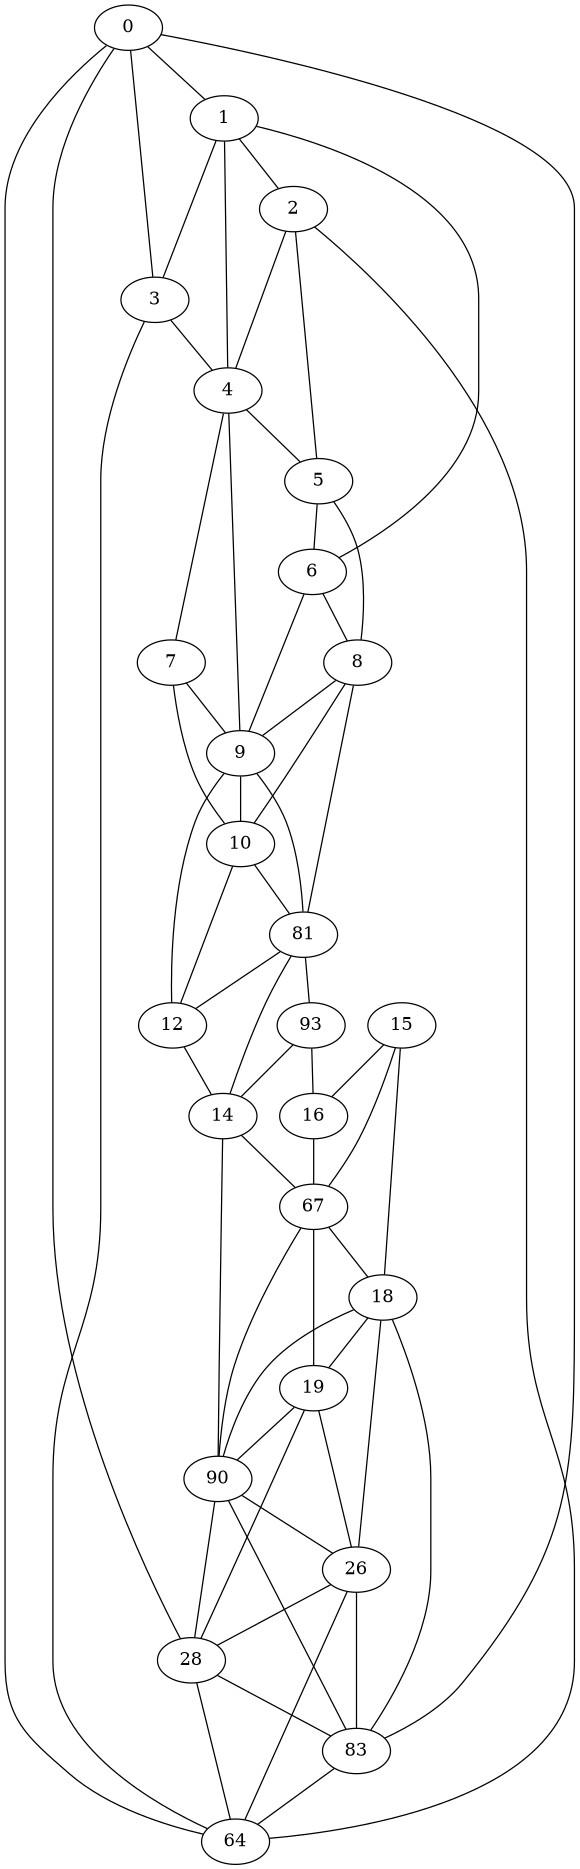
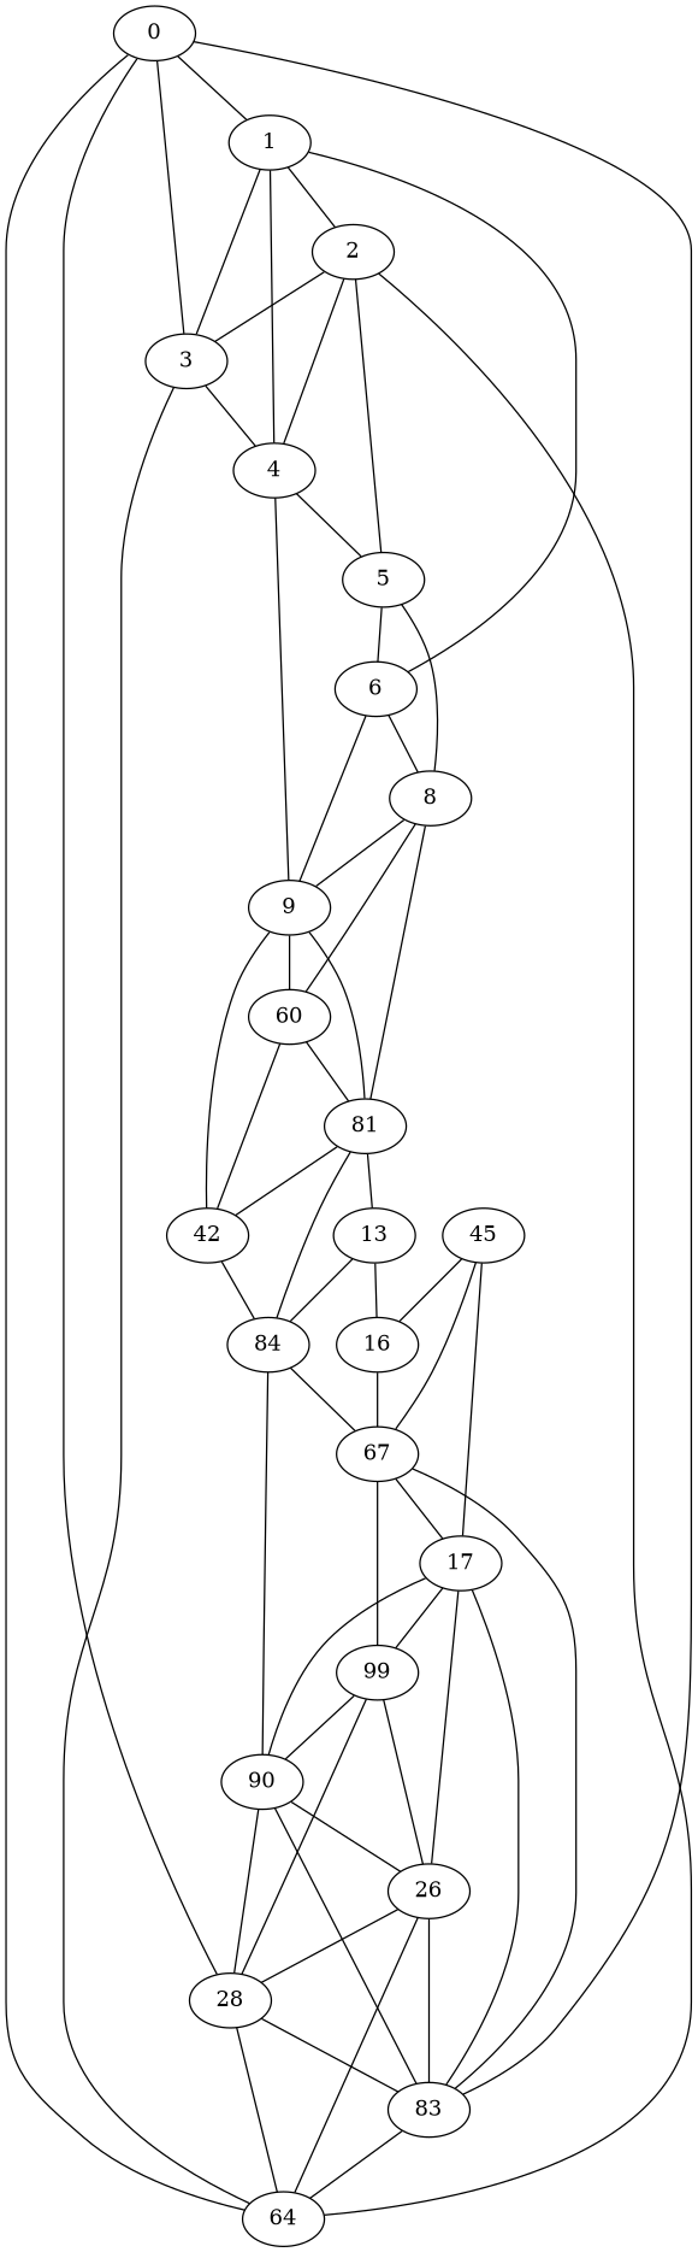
  strict graph {
    edge [is_available=True prob=1.0]
    0
    1
    3
    n4 [label=28]
    n5 [label=83]
    n6 [label=64]
    2
    4
    6
    5
-   7
    9
    8
-   10
+   10 [label=60]
    n15 [label=81]
-   12
-   13 [label=93]
-   14
+   12 [label=42]
+   13
+   14 [label=84]
    16
    n20 [label=67]
    n21 [label=90]
-   15
-   18
-   19
+   15 [label=45]
+   18 [label=17]
+   19 [label=99]
    n25 [label=26]
    0 -- 1
    0 -- 3 [prob=0.220848893083]
    0 -- n4 [prob=0.968396561834]
    0 -- n5 [prob=0.357744773509]
    0 -- n6 [prob=0.505384851502]
    1 -- 3 [prob=0.826402288992]
    1 -- 2
    1 -- 4 [prob=0.790184361179]
    1 -- 6 [prob=0.207361344872]
    3 -- n6 [prob=0.228458091483]
    3 -- 4 [prob=0.122754770223]
    n4 -- n5 [prob=0.180285511551]
    n4 -- n6
    n5 -- n6 [prob=0.225283082316]
+   2 -- 3 [prob=0.98189305518]
    2 -- n6 [prob=0.422541902387]
    2 -- 4 [prob=0.456035972276]
    2 -- 5 [prob=0.667237497303]
    4 -- 5 [prob=0.621235114349]
-   4 -- 7 [prob=0.0736600068044]
    4 -- 9 [prob=0.0837117679756]
    6 -- 9
    6 -- 8
    5 -- 6
    5 -- 8 [prob=0.743611325682]
-   7 -- 9
-   7 -- 10
    9 -- 10 [prob=0.056529973377]
    9 -- n15 [prob=0.295038299876]
    9 -- 12 [prob=0.676500209914]
    8 -- 9 [prob=0.508500272579]
    8 -- 10 [prob=0.955271560314]
    8 -- n15 [prob=0.957336195688]
    10 -- n15 [prob=0.76157529007]
    10 -- 12 [prob=0.323075479596]
    n15 -- 12 [prob=0.111995898803]
    n15 -- 13
    n15 -- 14 [prob=0.318486604586]
    12 -- 14 [prob=0.636694347725]
    13 -- 14 [prob=0.440507944952]
    13 -- 16
    14 -- n20 [prob=0.646145179237]
    14 -- n21
    16 -- n20 [prob=0.859974802518]
-   n20 -- n21 [prob=0.474385821363]
+   n20 -- n5 [prob=0.474385821363]
    n20 -- 18 [prob=0.878833222653]
    n20 -- 19 [prob=0.403926664203]
    n21 -- n4
    n21 -- n5 [prob=0.595639964352]
    n21 -- n25 [prob=0.361287296005]
    15 -- 16 [prob=0.506218640307]
    15 -- n20 [prob=0.296698124512]
    15 -- 18
    18 -- n5
    18 -- n21
    18 -- 19
    18 -- n25 [prob=0.915329812084]
    19 -- n4 [prob=0.287154702923]
    19 -- n21
    19 -- n25 [prob=0.273355492124]
    n25 -- n4 [prob=0.61044294195]
    n25 -- n5 [prob=0.126648678403]
    n25 -- n6
  }
